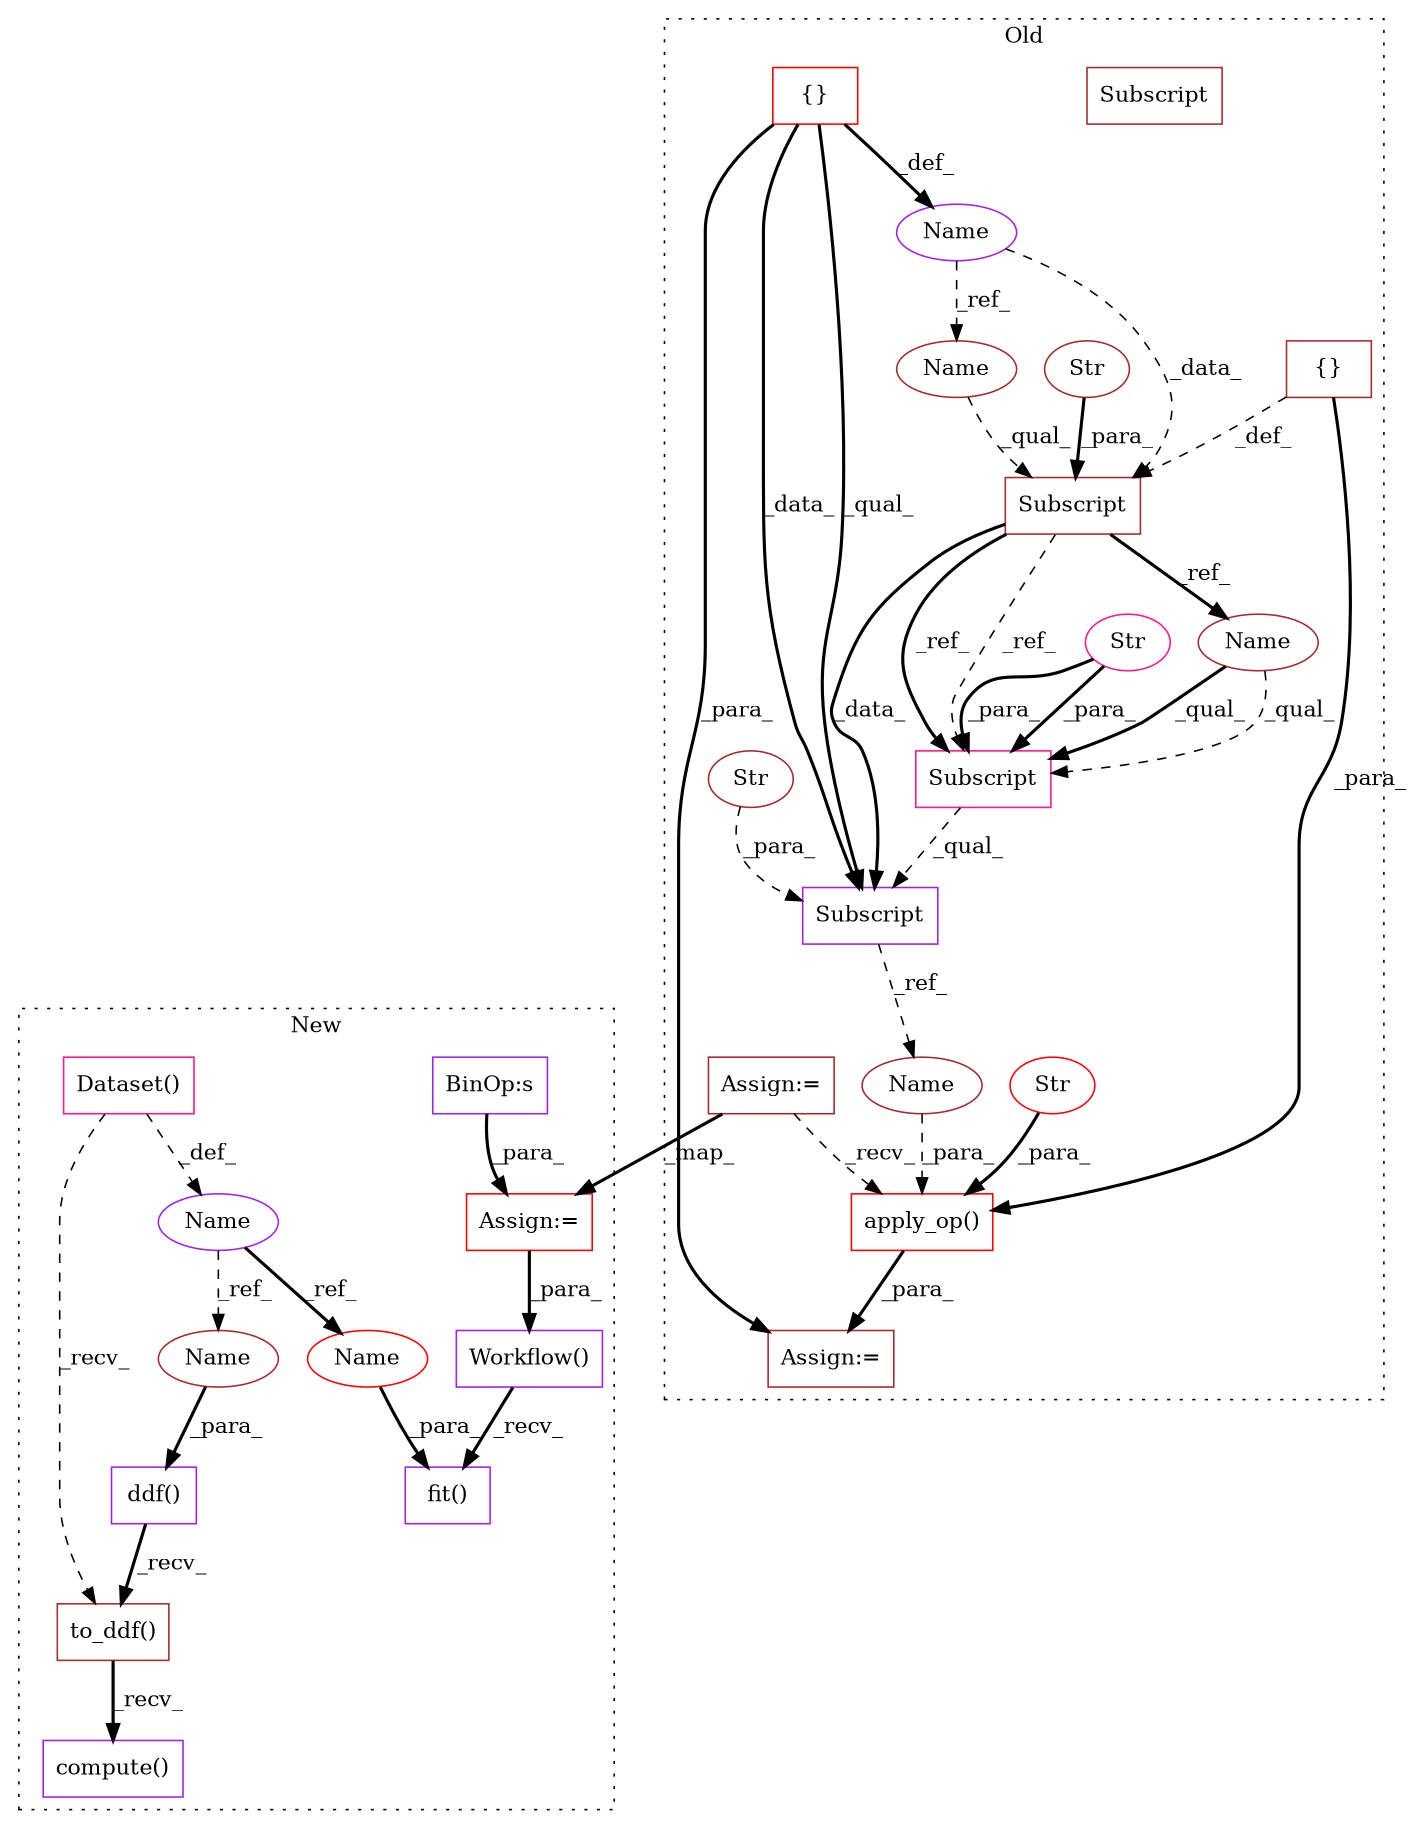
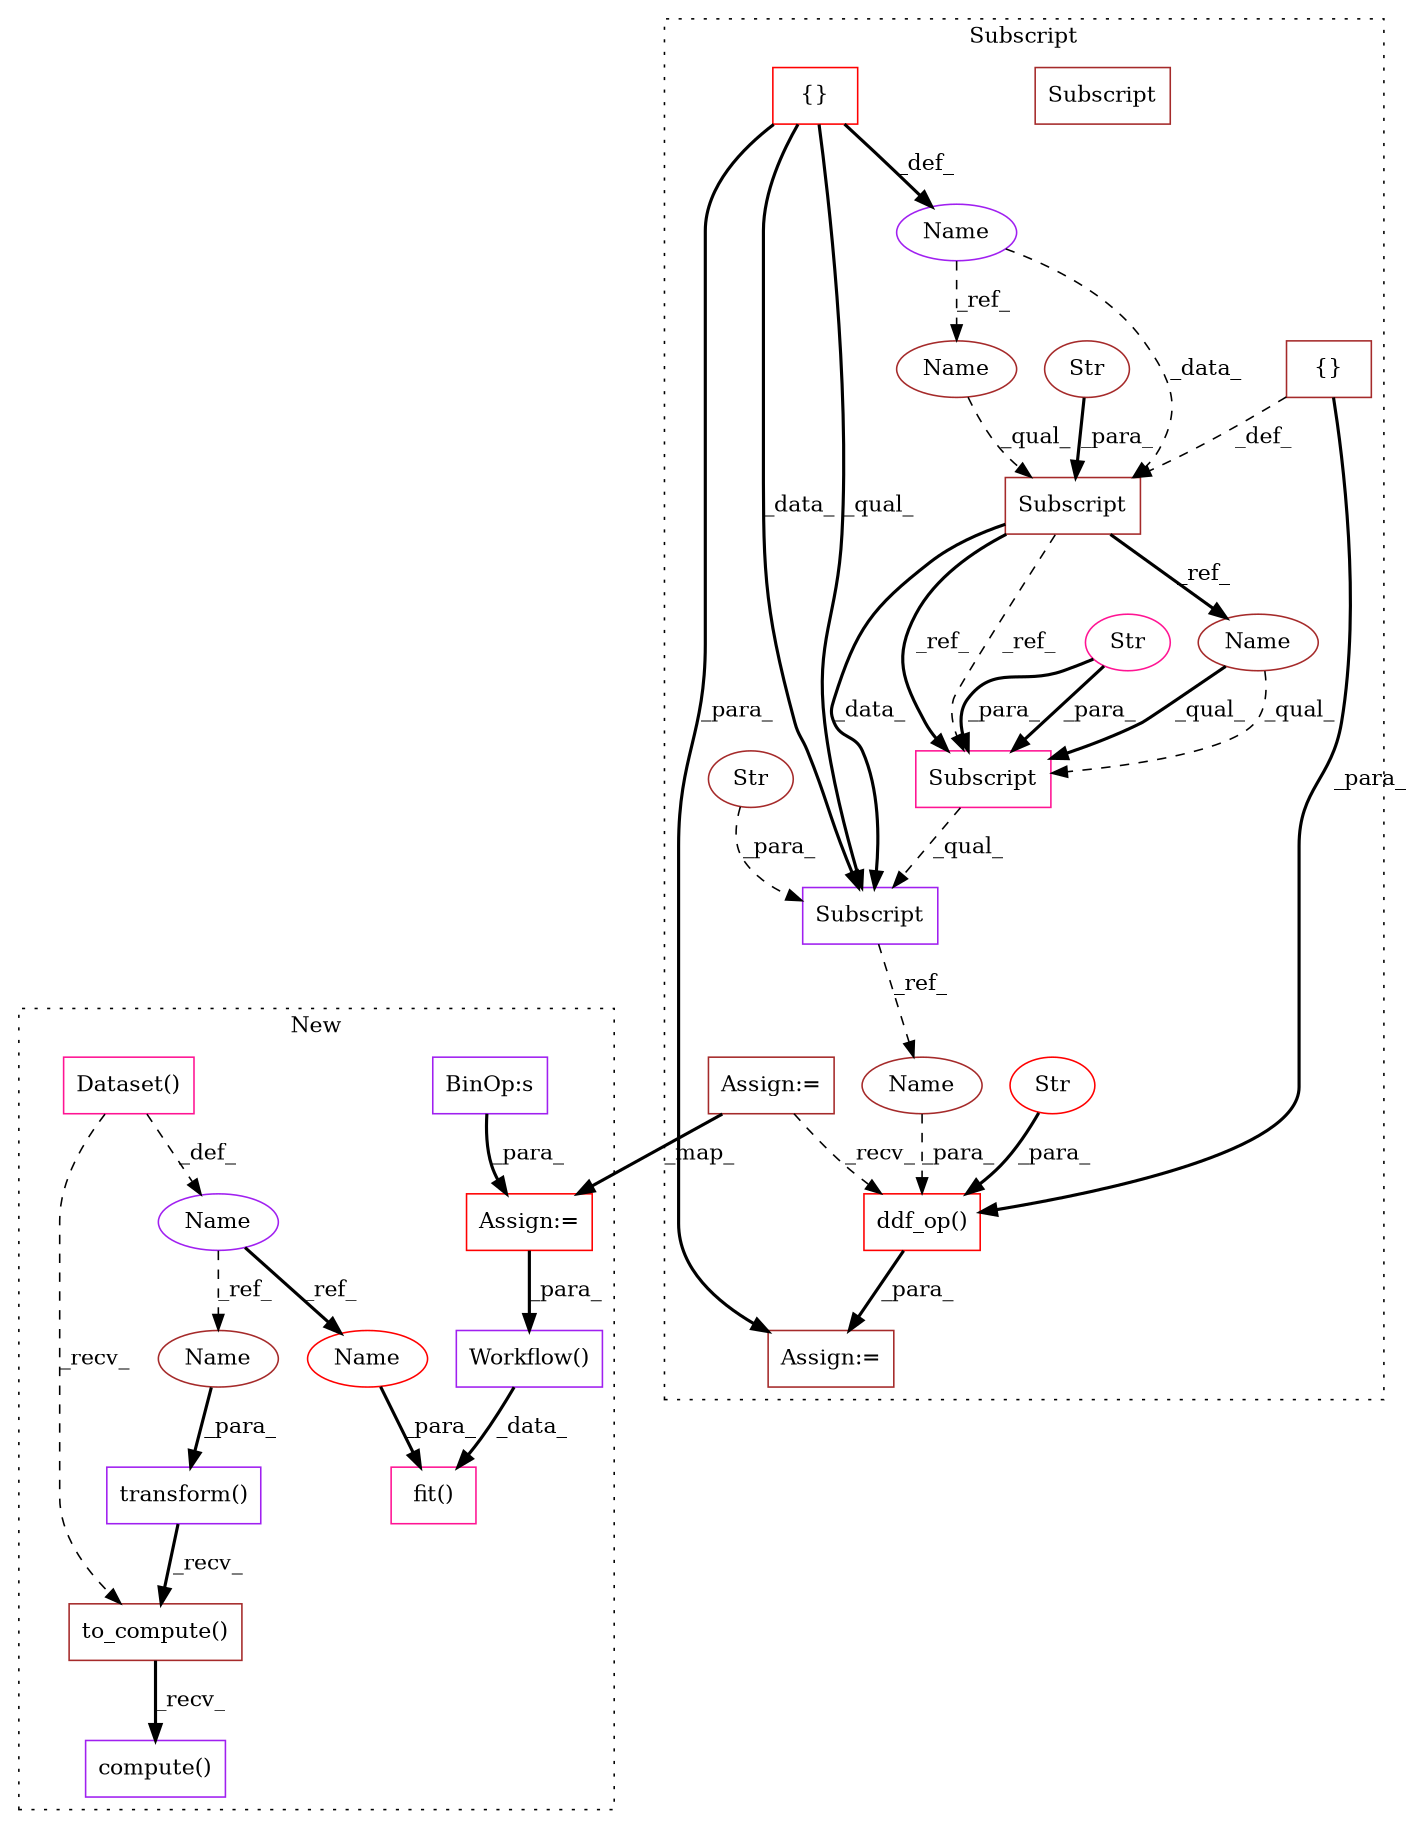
  digraph {
    node [a=75 color=brown l=11 s="36575,0" shape=box]
    edge [style=bold]
    n1 [a=63 l="18,0" label=Subscript s="36547,0"]
    n2 [a=66 l=5 label=Str s=36559 shape=ellipse]
    n3 [a=95 l="2,1" label="{}" s="36568,36569"]
    n4 [a=63 color=purple l="26,0" label=Subscript]
    n5 [a=66 l=6 label=Str s=36594 shape=ellipse]
-   n6 [color=red l="19,22" label="apply_op()" s="36686,36727"]
+   n6 [color=red l="19,22" label="ddf_op()" s="36686,36727"]
    n7 [a=66 color=red l=5 label=Str s=36722 shape=ellipse]
    n8 [a=63 l="18,0" label=Subscript]
    n9 [a=66 color=deeppink l=5 label=Str s=36587 shape=ellipse]
    n10 [a=95 color=red l="2,1" label="{}" s="36540,36541"]
    n11 [a=68 l=3 label="Assign:=" s=36683]
    n12 [a=87 color=purple label=Name s=36526 shape=ellipse]
    n13 [a=68 l=3 label="Assign:=" s=36626]
    n14 [a=87 label=Name s=36709 shape=ellipse]
    n15 [a=87 label=Name s=36547 shape=ellipse]
    n16 [a=87 label=Name s=36575 shape=ellipse]
    n17 [a=63 color=deeppink l="18,0" label=Subscript]
-   n18 [color=purple l="20,1" label="ddf()" s="23730,23757"]
+   n18 [color=purple l="20,1" label="transform()" s="23730,23757"]
    n19 [a=87 color=purple l=7 label=Name s=23546 shape=ellipse]
-   n20 [color=purple l="14,1" label="fit()" s="24035,24056"]
-   n21 [l=37 label="to_ddf()" s=23730]
+   n20 [color=deeppink l="14,1" label="fit()" s="24035,24056"]
+   n21 [l=37 label="to_compute()" s=23730]
    n22 [a=82 color=purple l=4 label="BinOp:s" s=23035]
    n23 [color=purple l="19,1" label="Workflow()" s="23098,23125"]
    n24 [color=deeppink l="12,1" label="Dataset()" s="23556,23570"]
    n25 [color=purple l=47 label="compute()" s=23730]
    n26 [a=68 color=red l=3 label="Assign:=" s=23022]
    n27 [a=87 l=7 label=Name s=23750 shape=ellipse]
    n28 [a=87 color=red l=7 label=Name s=24049 shape=ellipse]
    subgraph cluster_1 {
-     label=Old
+     label=Subscript
      style=dotted
      n1
      n2
      n3
      n4
      n5
      n6
      n7
      n8
      n9
      n10
      n11
      n12
      n13
      n14
      n15
      n16
      n17
    }
    subgraph cluster_2 {
      label=New
      style=dotted
      n18
      n19
      n20
      n21
      n22
      n23
      n24
      n25
      n26
      n27
      n28
    }
    n1 -> n4 [label=_data_]
    n1 -> n16 [label=_ref_]
    n1 -> n17 [label=_ref_]
    n1 -> n17 [label=_ref_ style=dashed]
    n2 -> n1 [label=_para_]
    n3 -> n1 [label=_def_ style=dashed]
    n3 -> n6 [label=_para_]
    n4 -> n14 [label=_ref_ style=dashed]
    n5 -> n4 [label=_para_ style=dashed]
    n6 -> n11 [label=_para_]
    n7 -> n6 [label=_para_]
    n9 -> n17 [label=_para_]
    n9 -> n17 [label=_para_]
    n10 -> n4 [label=_data_]
    n10 -> n4 [label=_qual_]
    n10 -> n11 [label=_para_]
    n10 -> n12 [label=_def_]
    n12 -> n1 [label=_data_ style=dashed]
    n12 -> n15 [label=_ref_ style=dashed]
    n13 -> n6 [label=_recv_ style=dashed]
    n13 -> n26 [label=_map_]
    n14 -> n6 [label=_para_ style=dashed]
    n15 -> n1 [label=_qual_ style=dashed]
    n16 -> n17 [label=_qual_ style=dashed]
    n16 -> n17 [label=_qual_]
    n17 -> n4 [label=_qual_ style=dashed]
    n18 -> n21 [label=_recv_]
    n19 -> n27 [label=_ref_ style=dashed]
    n19 -> n28 [label=_ref_]
    n21 -> n25 [label=_recv_]
    n22 -> n26 [label=_para_]
-   n23 -> n20 [label=_recv_]
+   n23 -> n20 [label=_data_]
    n24 -> n19 [label=_def_ style=dashed]
    n24 -> n21 [label=_recv_ style=dashed]
    n26 -> n23 [label=_para_]
    n27 -> n18 [label=_para_]
    n28 -> n20 [label=_para_]
  }
